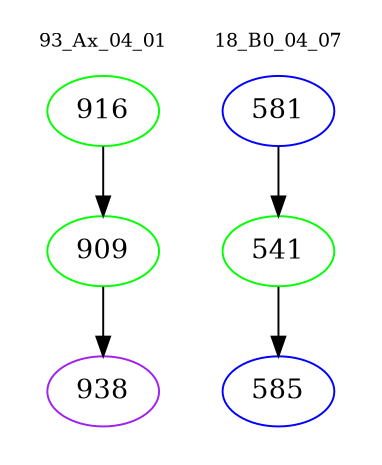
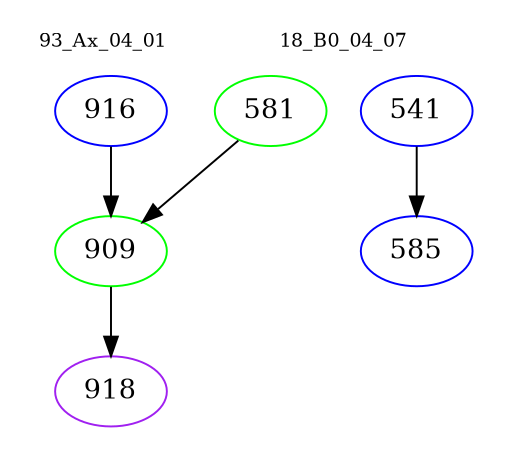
  digraph {
    node [color=blue]
    edge [color=black]
-   n1 [color=green label=916]
+   n1 [label=916]
    n2 [color=green label=909]
-   n3 [color=purple label=938]
-   n4 [label=581]
-   n5 [color=green label=541]
+   n3 [color=purple label=918]
+   n4 [color=green label=581]
+   n5 [label=541]
    n6 [label=585]
    subgraph cluster_1 {
      color=white
      fontsize=10
      label="93_Ax_04_01"
      n1
      n2
      n3
    }
    subgraph cluster_2 {
      color=white
      fontsize=10
      label="18_B0_04_07"
      n4
      n5
      n6
    }
    n1 -> n2
    n2 -> n3
-   n4 -> n5
+   n4 -> n2
    n5 -> n6
  }
